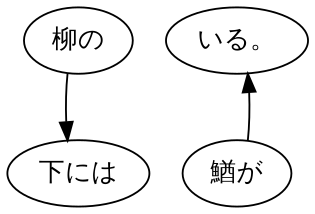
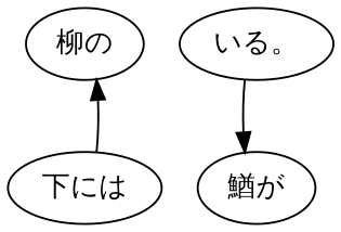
  digraph {
    fontname="Liberation Sans"
    node [fontname="Liberation Sans"]
    edge [fontname="Liberation Sans"]
    n1 [label="柳の"]
    n2 [label="下には"]
    n3 [label="いる。"]
    n4 [label="鰌が"]
-   n1 -> n2
-   n4 -> n3
+   n2 -> n1
+   n3 -> n4
  }
